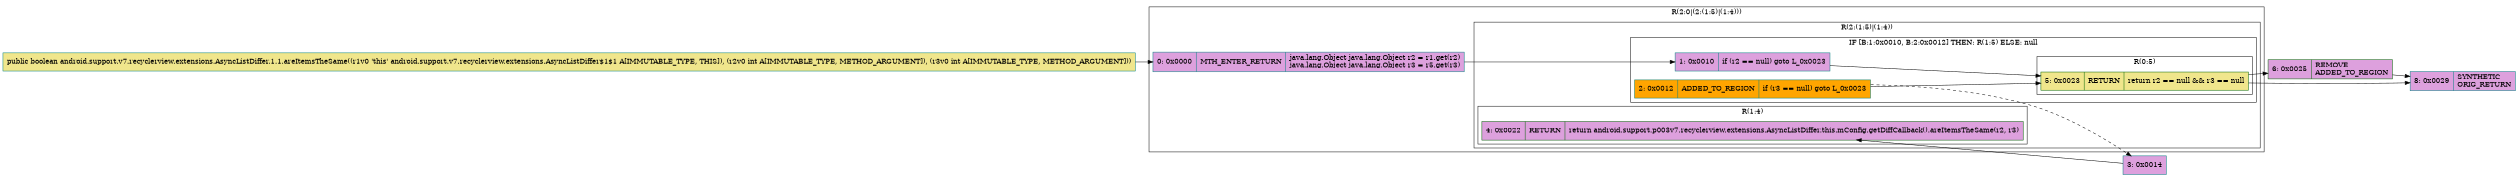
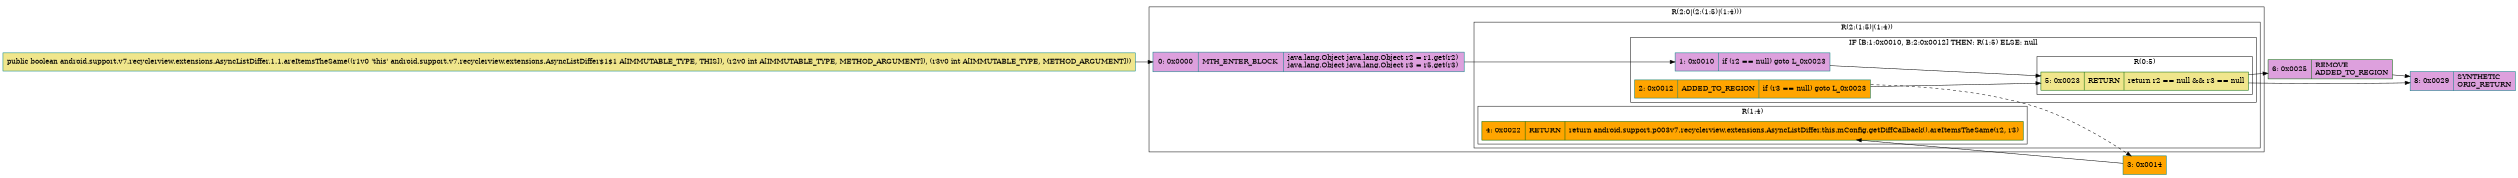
  digraph {
    rankdir=LR
    node [color=teal fillcolor=plum shape=record style=filled]
    n1 [color=darkgreen fillcolor=khaki label="{5\:\ 0x0023|RETURN\l|return r2 == null && r3 == null\l}"]
    n2 [label="{1\:\ 0x0010|if (r2 == null) goto L_0x0023\l}"]
    n3 [fillcolor=orange label="{2\:\ 0x0012|ADDED_TO_REGION\l|if (r3 == null) goto L_0x0023\l}"]
-   n4 [color=darkgreen label="{4\:\ 0x0022|RETURN\l|return android.support.p003v7.recyclerview.extensions.AsyncListDiffer.this.mConfig.getDiffCallback().areItemsTheSame(r2, r3)\l}"]
-   n5 [label="{0\:\ 0x0000|MTH_ENTER_RETURN\l|java.lang.Object java.lang.Object r2 = r1.get(r2)\ljava.lang.Object java.lang.Object r3 = r5.get(r3)\l}"]
+   n4 [color=darkgreen fillcolor=orange label="{4\:\ 0x0022|RETURN\l|return android.support.p003v7.recyclerview.extensions.AsyncListDiffer.this.mConfig.getDiffCallback().areItemsTheSame(r2, r3)\l}"]
+   n5 [label="{0\:\ 0x0000|MTH_ENTER_BLOCK\l|java.lang.Object java.lang.Object r2 = r1.get(r2)\ljava.lang.Object java.lang.Object r3 = r5.get(r3)\l}"]
    n6 [color=darkgreen label="{6\:\ 0x0025|REMOVE\lADDED_TO_REGION\l}"]
    n7 [label="{8\:\ 0x0029|SYNTHETIC\lORIG_RETURN\l}"]
-   n8 [label="{3\:\ 0x0014}"]
+   n8 [fillcolor=orange label="{3\:\ 0x0014}"]
    n9 [fillcolor=khaki label="{public boolean android.support.v7.recyclerview.extensions.AsyncListDiffer.1.1.areItemsTheSame((r1v0 'this' android.support.v7.recyclerview.extensions.AsyncListDiffer$1$1 A[IMMUTABLE_TYPE, THIS]), (r2v0 int A[IMMUTABLE_TYPE, METHOD_ARGUMENT]), (r3v0 int A[IMMUTABLE_TYPE, METHOD_ARGUMENT])) }"]
    subgraph cluster_1 {
      label="R(2:0|(2:(1:5)|(1:4)))"
      n5
      subgraph cluster_2 {
        label="R(2:(1:5)|(1:4))"
        subgraph cluster_3 {
          label="IF [B:1:0x0010, B:2:0x0012] THEN: R(1:5) ELSE: null"
          n2
          n3
          subgraph cluster_4 {
            label="R(0:5)"
            n1
          }
        }
        subgraph cluster_5 {
          label="R(1:4)"
          n4
        }
      }
    }
    n1 -> n6
    n1 -> n7
    n2 -> n1
    n3 -> n1
    n3 -> n8 [style=dashed]
    n5 -> n2
    n6 -> n7
    n8 -> n4
    n9 -> n5
  }
